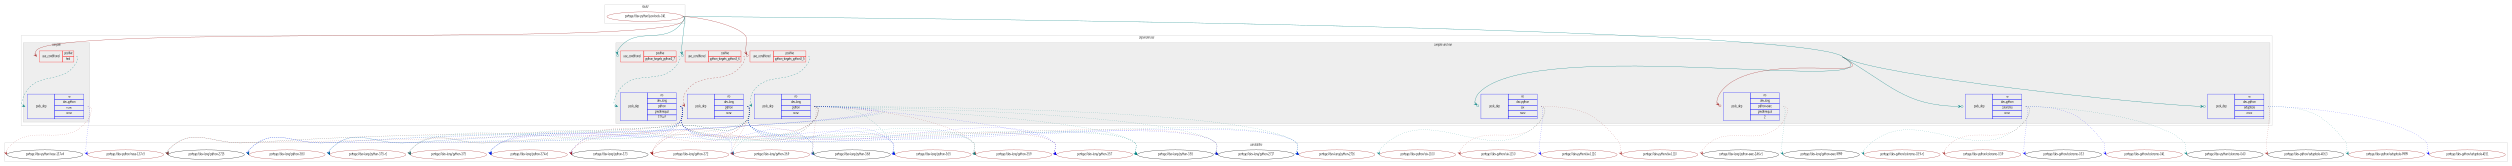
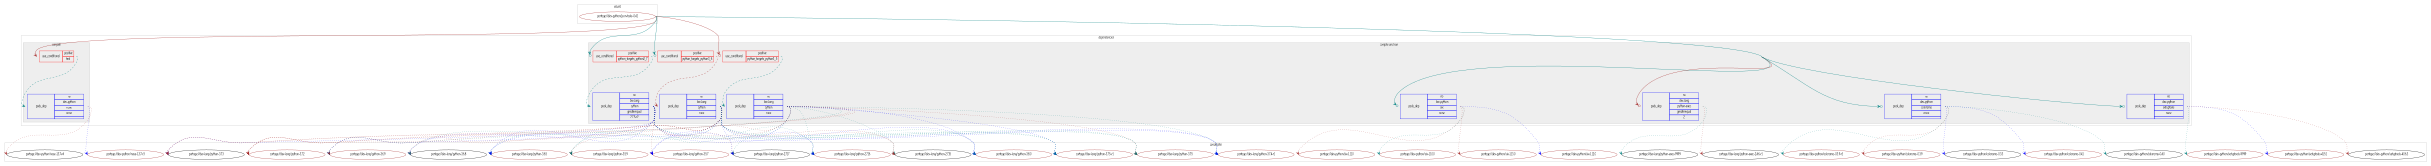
  digraph {
    compound=true
    concentrate=true
    fontname="Comic Neue"
    fontsize=10
    newrank=true
    rankdir=TB
    ranksep=1.5
    node [color=brown fontname="Comic Neue" fontsize=10]
    edge [arrowhead=vee color=teal fontname="Comic Neue" headport=w style=dotted tailport=e weight=100]
    n1 [label="portage://dev-python/json-tools-0.4.1" width=4]
    n2 [color=blue label=<<TABLE BORDER="0" CELLBORDER="1" CELLSPACING="0" CELLPADDING="4" WIDTH="220"><TR><TD ROWSPAN="6" CELLPADDING="30">pack_dep</TD></TR><TR><TD WIDTH="110">no</TD></TR><TR><TD>dev-python</TD></TR><TR><TD>nose</TD></TR><TR><TD>none</TD></TR><TR><TD></TD></TR></TABLE>> shape=none]
    n3 [color=red label=<<TABLE BORDER="0" CELLBORDER="1" CELLSPACING="0" CELLPADDING="4"><TR><TD ROWSPAN="3" CELLPADDING="10">use_conditional</TD></TR><TR><TD>positive</TD></TR><TR><TD>test</TD></TR></TABLE>> shape=none]
    n4 [color=blue label=<<TABLE BORDER="0" CELLBORDER="1" CELLSPACING="0" CELLPADDING="4" WIDTH="220"><TR><TD ROWSPAN="6" CELLPADDING="30">pack_dep</TD></TR><TR><TD WIDTH="110">no</TD></TR><TR><TD>dev-lang</TD></TR><TR><TD>python</TD></TR><TR><TD>greaterequal</TD></TR><TR><TD>2.7.5-r2</TD></TR></TABLE>> shape=none]
    n5 [color=red label=<<TABLE BORDER="0" CELLBORDER="1" CELLSPACING="0" CELLPADDING="4"><TR><TD ROWSPAN="3" CELLPADDING="10">use_conditional</TD></TR><TR><TD>positive</TD></TR><TR><TD>python_targets_python2_7</TD></TR></TABLE>> shape=none]
    n6 [color=blue label=<<TABLE BORDER="0" CELLBORDER="1" CELLSPACING="0" CELLPADDING="4" WIDTH="220"><TR><TD ROWSPAN="6" CELLPADDING="30">pack_dep</TD></TR><TR><TD WIDTH="110">no</TD></TR><TR><TD>dev-python</TD></TR><TR><TD>six</TD></TR><TR><TD>none</TD></TR><TR><TD></TD></TR></TABLE>> shape=none]
    n7 [color=blue label=<<TABLE BORDER="0" CELLBORDER="1" CELLSPACING="0" CELLPADDING="4" WIDTH="220"><TR><TD ROWSPAN="6" CELLPADDING="30">pack_dep</TD></TR><TR><TD WIDTH="110">no</TD></TR><TR><TD>dev-lang</TD></TR><TR><TD>python</TD></TR><TR><TD>none</TD></TR><TR><TD></TD></TR></TABLE>> shape=none]
    n8 [color=red label=<<TABLE BORDER="0" CELLBORDER="1" CELLSPACING="0" CELLPADDING="4"><TR><TD ROWSPAN="3" CELLPADDING="10">use_conditional</TD></TR><TR><TD>positive</TD></TR><TR><TD>python_targets_python3_5</TD></TR></TABLE>> shape=none]
    n9 [color=blue label=<<TABLE BORDER="0" CELLBORDER="1" CELLSPACING="0" CELLPADDING="4" WIDTH="220"><TR><TD ROWSPAN="6" CELLPADDING="30">pack_dep</TD></TR><TR><TD WIDTH="110">no</TD></TR><TR><TD>dev-lang</TD></TR><TR><TD>python</TD></TR><TR><TD>none</TD></TR><TR><TD></TD></TR></TABLE>> shape=none]
    n10 [color=red label=<<TABLE BORDER="0" CELLBORDER="1" CELLSPACING="0" CELLPADDING="4"><TR><TD ROWSPAN="3" CELLPADDING="10">use_conditional</TD></TR><TR><TD>positive</TD></TR><TR><TD>python_targets_python3_6</TD></TR></TABLE>> shape=none]
    n11 [color=blue label=<<TABLE BORDER="0" CELLBORDER="1" CELLSPACING="0" CELLPADDING="4" WIDTH="220"><TR><TD ROWSPAN="6" CELLPADDING="30">pack_dep</TD></TR><TR><TD WIDTH="110">no</TD></TR><TR><TD>dev-lang</TD></TR><TR><TD>python-exec</TD></TR><TR><TD>greaterequal</TD></TR><TR><TD>2</TD></TR></TABLE>> shape=none]
    n12 [color=blue label=<<TABLE BORDER="0" CELLBORDER="1" CELLSPACING="0" CELLPADDING="4" WIDTH="220"><TR><TD ROWSPAN="6" CELLPADDING="30">pack_dep</TD></TR><TR><TD WIDTH="110">no</TD></TR><TR><TD>dev-python</TD></TR><TR><TD>colorama</TD></TR><TR><TD>none</TD></TR><TR><TD></TD></TR></TABLE>> shape=none]
    n13 [color=blue label=<<TABLE BORDER="0" CELLBORDER="1" CELLSPACING="0" CELLPADDING="4" WIDTH="220"><TR><TD ROWSPAN="6" CELLPADDING="30">pack_dep</TD></TR><TR><TD WIDTH="110">no</TD></TR><TR><TD>dev-python</TD></TR><TR><TD>setuptools</TD></TR><TR><TD>none</TD></TR><TR><TD></TD></TR></TABLE>> shape=none]
    n14 [label="portage://dev-python/nose-1.3.7-r3" width=4]
    n15 [color=black label="portage://dev-python/nose-1.3.7-r4" width=4]
    n16 [color=black label="portage://dev-lang/python-2.7.15" width=4]
    n17 [label="portage://dev-lang/python-2.7.16" width=4]
    n18 [color=black label="portage://dev-lang/python-2.7.17" width=4]
-   n19 [color=black label="portage://dev-lang/python-3.5.5" width=4]
    n20 [label="portage://dev-lang/python-3.5.7" width=4]
    n21 [label="portage://dev-lang/python-3.5.9" width=4]
    n22 [label="portage://dev-lang/python-3.6.5" width=4]
    n23 [color=black label="portage://dev-lang/python-3.6.8" width=4]
    n24 [label="portage://dev-lang/python-3.6.9" width=4]
    n25 [label="portage://dev-lang/python-3.7.2" width=4]
    n26 [color=black label="portage://dev-lang/python-3.7.3" width=4]
    n27 [label="portage://dev-lang/python-3.7.4-r1" width=4]
    n28 [label="portage://dev-lang/python-3.7.5" width=4]
    n29 [label="portage://dev-lang/python-3.7.5-r1" width=4]
    n30 [label="portage://dev-lang/python-3.8.0" width=4]
    n31 [color=black label="portage://dev-lang/python-exec-2.4.6-r1" width=4]
    n32 [color=black label="portage://dev-lang/python-exec-9999" width=4]
    n33 [color=black label="portage://dev-python/colorama-0.3.3" width=4]
    n34 [label="portage://dev-python/colorama-0.3.9" width=4]
    n35 [label="portage://dev-python/colorama-0.3.9-r1" width=4]
    n36 [color=black label="portage://dev-python/colorama-0.4.0" width=4]
    n37 [label="portage://dev-python/colorama-0.4.1" width=4]
    n38 [color=black label="portage://dev-python/setuptools-40.6.3" width=4]
    n39 [label="portage://dev-python/setuptools-41.5.1" width=4]
    n40 [label="portage://dev-python/setuptools-9999" width=4]
    n41 [label="portage://dev-python/six-1.10.0" width=4]
    n42 [label="portage://dev-python/six-1.11.0" width=4]
    n43 [label="portage://dev-python/six-1.12.0" width=4]
    n44 [label="portage://dev-python/six-1.13.0" width=4]
    subgraph cluster_1 {
      color=gray
      label=<<i>ebuild</i>>
      rank=same
      n1
    }
    subgraph cluster_2 {
      color=gray
      label=<<i>dependencies</i>>
      subgraph cluster_3 {
        color=gray
        fillcolor="#eeeeee"
        label=<<i>compile</i>>
        style=filled
        subgraph sub_4 {
          color=gray
          fillcolor="#eeeeee"
          label=<<i>compile</i>>
          style=filled
          n3
          subgraph sub_5 {
            color=gray
            fillcolor="#eeeeee"
            label=<<i>compile</i>>
            style=filled
            n2
          }
        }
      }
      subgraph cluster_6 {
        color=gray
        fillcolor="#eeeeee"
        label=<<i>compile and run</i>>
        style=filled
        subgraph sub_7 {
          color=gray
          fillcolor="#eeeeee"
          label=<<i>compile and run</i>>
          style=filled
          n5
          subgraph sub_8 {
            color=gray
            fillcolor="#eeeeee"
            label=<<i>compile and run</i>>
            style=filled
            n4
          }
        }
        subgraph sub_9 {
          color=gray
          fillcolor="#eeeeee"
          label=<<i>compile and run</i>>
          style=filled
          n6
        }
        subgraph sub_10 {
          color=gray
          fillcolor="#eeeeee"
          label=<<i>compile and run</i>>
          style=filled
          n8
          subgraph sub_11 {
            color=gray
            fillcolor="#eeeeee"
            label=<<i>compile and run</i>>
            style=filled
            n7
          }
        }
        subgraph sub_12 {
          color=gray
          fillcolor="#eeeeee"
          label=<<i>compile and run</i>>
          style=filled
          n10
          subgraph sub_13 {
            color=gray
            fillcolor="#eeeeee"
            label=<<i>compile and run</i>>
            style=filled
            n9
          }
        }
        subgraph sub_14 {
          color=gray
          fillcolor="#eeeeee"
          label=<<i>compile and run</i>>
          style=filled
          n11
        }
        subgraph sub_15 {
          color=gray
          fillcolor="#eeeeee"
          label=<<i>compile and run</i>>
          style=filled
          n12
        }
        subgraph sub_16 {
          color=gray
          fillcolor="#eeeeee"
          label=<<i>compile and run</i>>
          style=filled
          n13
        }
      }
      subgraph cluster_17 {
        color=gray
        fillcolor="#eeeeee"
        label=<<i>run</i>>
        style=filled
      }
    }
    subgraph cluster_18 {
      color=gray
      label=<<i>candidates</i>>
      rank=same
      subgraph sub_19 {
        color=black
        label=<<i>candidates</i>>
        nodesep=1
        rank=same
        n14
        n15
      }
      subgraph sub_20 {
        color=black
        label=<<i>candidates</i>>
        nodesep=1
        rank=same
        n16
        n17
        n18
-       n19
        n20
        n21
        n22
        n23
        n24
        n25
        n26
        n27
        n28
        n29
        n30
      }
      subgraph sub_21 {
        color=black
        label=<<i>candidates</i>>
        nodesep=1
        rank=same
        n16
        n17
        n18
-       n19
        n20
        n21
        n22
        n23
        n24
        n25
        n26
        n27
        n28
        n29
        n30
      }
      subgraph sub_22 {
        color=black
        label=<<i>candidates</i>>
        nodesep=1
        rank=same
        n16
        n17
        n18
-       n19
        n20
        n21
        n22
        n23
        n24
        n25
        n26
        n27
        n28
        n29
        n30
      }
      subgraph sub_23 {
        color=black
        label=<<i>candidates</i>>
        nodesep=1
        rank=same
        n31
        n32
      }
      subgraph sub_24 {
        color=black
        label=<<i>candidates</i>>
        nodesep=1
        rank=same
        n33
        n34
        n35
        n36
        n37
      }
      subgraph sub_25 {
        color=black
        label=<<i>candidates</i>>
        nodesep=1
        rank=same
        n38
        n39
        n40
      }
      subgraph sub_26 {
        color=black
        label=<<i>candidates</i>>
        nodesep=1
        rank=same
        n41
        n42
        n43
        n44
      }
    }
    n1 -> n3 [color=brown style=solid weight=20]
    n1 -> n5 [arrowhead=odotvee style=solid weight=20]
    n1 -> n6 [arrowhead=odotvee style=solid weight=20]
    n1 -> n8 [arrowhead=odotvee color=brown style=solid weight=20]
    n1 -> n10 [arrowhead=odotvee style=solid weight=20]
    n1 -> n11 [arrowhead=odotvee color=brown style=solid weight=20]
    n1 -> n12 [arrowhead=odotvee style=solid weight=20]
    n1 -> n13 [arrowhead=odotvee style=solid weight=20]
    n2 -> n14 [color=blue]
    n2 -> n15 [color=brown]
    n3 -> n2 [style=dashed weight=20]
    n4 -> n16 [color=brown]
    n4 -> n17
    n4 -> n18 [color=brown]
-   n4 -> n19
    n4 -> n20 [color=brown]
    n4 -> n21
    n4 -> n22 [color=blue]
    n4 -> n23 [color=blue]
    n4 -> n24 [color=blue]
    n4 -> n25 [color=brown]
    n4 -> n26 [color=blue]
    n4 -> n27 [color=blue]
    n4 -> n28
    n4 -> n29
    n4 -> n30 [color=blue]
    n5 -> n4 [style=dashed weight=20]
    n6 -> n41
    n6 -> n42 [color=brown]
    n6 -> n43 [color=blue]
    n6 -> n44 [color=brown]
    n7 -> n16
    n7 -> n17
    n7 -> n18
-   n7 -> n19
    n7 -> n20 [color=blue]
    n7 -> n21 [color=brown]
    n7 -> n22
    n7 -> n23 [color=brown]
    n7 -> n24
    n7 -> n25 [color=brown]
    n7 -> n26 [color=brown]
    n7 -> n27
    n7 -> n28 [color=brown]
    n7 -> n29 [color=blue]
    n7 -> n30 [color=blue]
    n8 -> n7 [style=dashed weight=20]
    n9 -> n16 [color=brown]
    n9 -> n17 [color=blue]
    n9 -> n18 [color=blue]
-   n9 -> n19
    n9 -> n20 [color=blue]
    n9 -> n21
    n9 -> n22 [color=blue]
    n9 -> n23
    n9 -> n24 [color=brown]
    n9 -> n25 [color=brown]
    n9 -> n26 [color=brown]
    n9 -> n27 [color=blue]
    n9 -> n28
    n9 -> n29
    n9 -> n30
    n10 -> n9 [color=brown style=dashed weight=20]
    n11 -> n31 [color=brown]
    n11 -> n32
    n12 -> n33 [color=blue]
    n12 -> n34 [color=brown]
    n12 -> n35
    n12 -> n36
    n12 -> n37 [color=blue]
    n13 -> n38 [color=brown]
    n13 -> n39 [color=blue]
    n13 -> n40
  }
